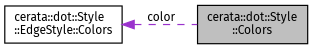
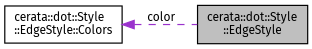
  digraph {
    rankdir=LR
    fontname="Fira Sans"
    node [color=black fontname="Fira Sans" fontsize=10 shape=record style=filled]
-   n1 [fillcolor=grey75 fontcolor=black height=0.2 label="cerata::dot::Style\l::Colors" width=0.4]
+   n1 [fillcolor=grey75 fontcolor=black height=0.2 label="cerata::dot::Style\l::EdgeStyle" width=0.4]
    n2 [fillcolor=white height=0.2 label="cerata::dot::Style\l::EdgeStyle::Colors" width=0.4]
    n2 -> n1 [color=darkorchid3 dir=back fontname="Fira Sans" fontsize=10 label=" color" labelfontname=Helvetica labelfontsize=10 style=dashed]
  }
